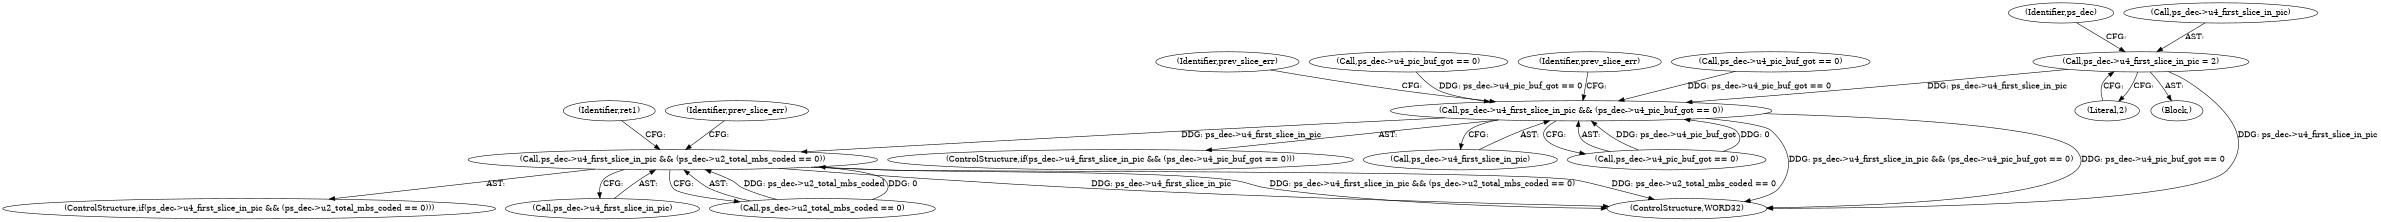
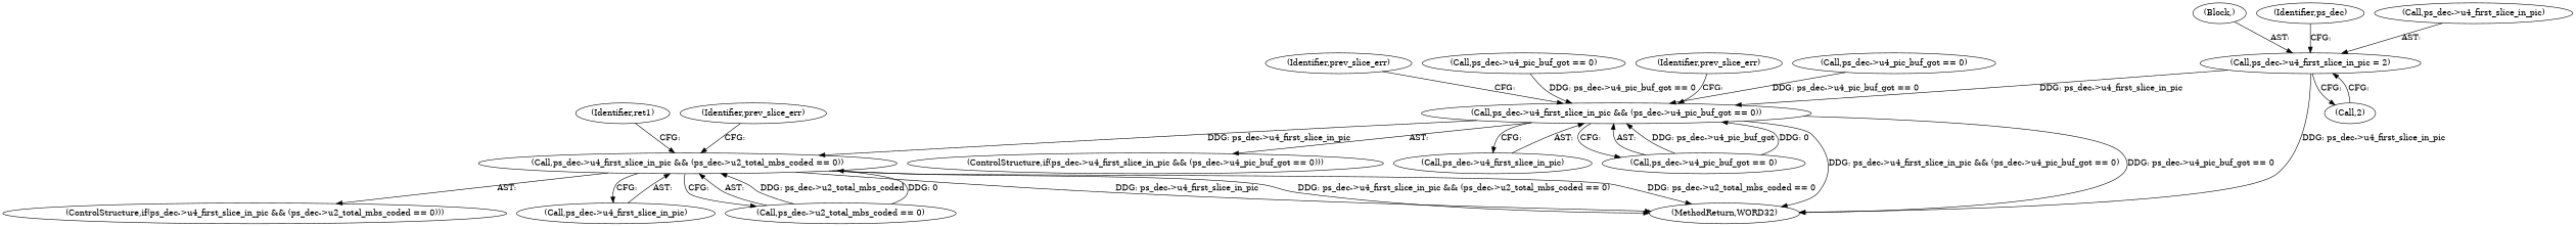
  digraph {
    n1 [label="(Call,ps_dec->u4_first_slice_in_pic = 2)"]
    n2 [label="(Call,ps_dec->u4_first_slice_in_pic && (ps_dec->u4_pic_buf_got == 0))"]
    n3 [label="(Block,)"]
-   n4 [label="(ControlStructure,WORD32)"]
-   n5 [label="(Literal,2)"]
+   n4 [label="(MethodReturn,WORD32)"]
+   n5 [label="(Call,2)"]
    n6 [label="(Call,ps_dec->u4_first_slice_in_pic && (ps_dec->u2_total_mbs_coded == 0))"]
    n7 [label="(ControlStructure,if(ps_dec->u4_first_slice_in_pic && (ps_dec->u4_pic_buf_got == 0)))"]
    n8 [label="(Call,ps_dec->u4_first_slice_in_pic)"]
    n9 [label="(Call,ps_dec->u4_pic_buf_got == 0)"]
    n10 [label="(ControlStructure,if(ps_dec->u4_first_slice_in_pic && (ps_dec->u2_total_mbs_coded == 0)))"]
    n11 [label="(Call,ps_dec->u4_first_slice_in_pic)"]
    n12 [label="(Call,ps_dec->u2_total_mbs_coded == 0)"]
    n13 [label="(Identifier,prev_slice_err)"]
    n14 [label="(Call,ps_dec->u4_pic_buf_got == 0)"]
    n15 [label="(Identifier,prev_slice_err)"]
    n16 [label="(Call,ps_dec->u4_pic_buf_got == 0)"]
    n17 [label="(Identifier,ret1)"]
    n18 [label="(Identifier,ps_dec)"]
    n19 [label="(Call,ps_dec->u4_first_slice_in_pic)"]
    n20 [label="(Identifier,prev_slice_err)"]
    n1 -> n2 [label="DDG: ps_dec->u4_first_slice_in_pic"]
-   n1 -> n3 [label="AST: "]
+   n3 -> n1 [label="AST: "]
    n1 -> n4 [label="DDG: ps_dec->u4_first_slice_in_pic"]
    n1 -> n5 [label="CFG: "]
    n2 -> n4 [label="DDG: ps_dec->u4_first_slice_in_pic && (ps_dec->u4_pic_buf_got == 0)"]
    n2 -> n4 [label="DDG: ps_dec->u4_pic_buf_got == 0"]
    n2 -> n6 [label="DDG: ps_dec->u4_first_slice_in_pic"]
    n2 -> n7 [label="AST: "]
    n2 -> n8 [label="CFG: "]
    n2 -> n9 [label="CFG: "]
    n5 -> n1 [label="CFG: "]
    n6 -> n4 [label="DDG: ps_dec->u4_first_slice_in_pic"]
    n6 -> n4 [label="DDG: ps_dec->u4_first_slice_in_pic && (ps_dec->u2_total_mbs_coded == 0)"]
    n6 -> n4 [label="DDG: ps_dec->u2_total_mbs_coded == 0"]
    n6 -> n10 [label="AST: "]
    n6 -> n11 [label="CFG: "]
    n6 -> n12 [label="CFG: "]
    n8 -> n2 [label="AST: "]
    n9 -> n2 [label="AST: "]
    n9 -> n2 [label="DDG: ps_dec->u4_pic_buf_got"]
    n9 -> n2 [label="DDG: 0"]
    n11 -> n6 [label="AST: "]
    n12 -> n6 [label="AST: "]
    n12 -> n6 [label="DDG: ps_dec->u2_total_mbs_coded"]
    n12 -> n6 [label="DDG: 0"]
    n13 -> n2 [label="CFG: "]
    n14 -> n2 [label="DDG: ps_dec->u4_pic_buf_got == 0"]
    n15 -> n2 [label="CFG: "]
    n16 -> n2 [label="DDG: ps_dec->u4_pic_buf_got == 0"]
    n17 -> n6 [label="CFG: "]
    n18 -> n1 [label="CFG: "]
    n19 -> n1 [label="AST: "]
    n20 -> n6 [label="CFG: "]
  }
